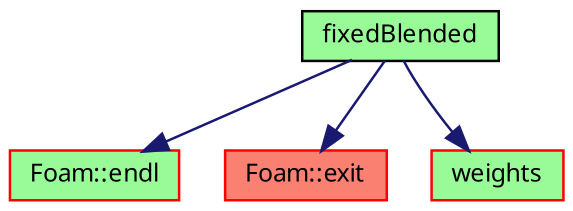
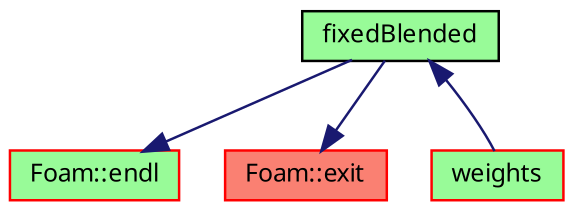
  digraph {
    fontname="Noto Sans"
    rankdir=TB
    node [color=red fillcolor=palegreen fontname="Noto Sans" fontsize=10 shape=record style=filled]
    edge [color=midnightblue fontname="Noto Sans" fontsize=10 labelfontname=Helvetica labelfontsize=10 style=solid]
    n1 [color=black fontcolor=black height=0.2 label=fixedBlended width=0.4]
    n2 [height=0.2 label="Foam::endl" width=0.4]
    n3 [fillcolor=salmon height=0.2 label="Foam::exit" width=0.4]
    n4 [height=0.2 label=weights width=0.4]
    n1 -> n2
    n1 -> n3
-   n1 -> n4
+   n4 -> n1
  }
